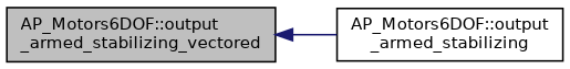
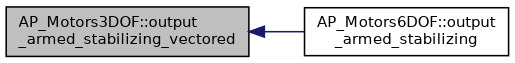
  digraph {
    rankdir=LR
    node [color=black fontname=Helvetica fontsize=10 shape=record style=filled]
-   n1 [fillcolor=grey75 fontcolor=black height=0.2 label="AP_Motors6DOF::output\l_armed_stabilizing_vectored" width=0.4]
+   n1 [fillcolor=grey75 fontcolor=black height=0.2 label="AP_Motors3DOF::output\l_armed_stabilizing_vectored" width=0.4]
    n2 [fillcolor=white height=0.2 label="AP_Motors6DOF::output\l_armed_stabilizing" width=0.4]
    n1 -> n2 [color=midnightblue dir=back fontname=Helvetica fontsize=10 labelfontname=Helvetica labelfontsize=10 style=solid]
  }
